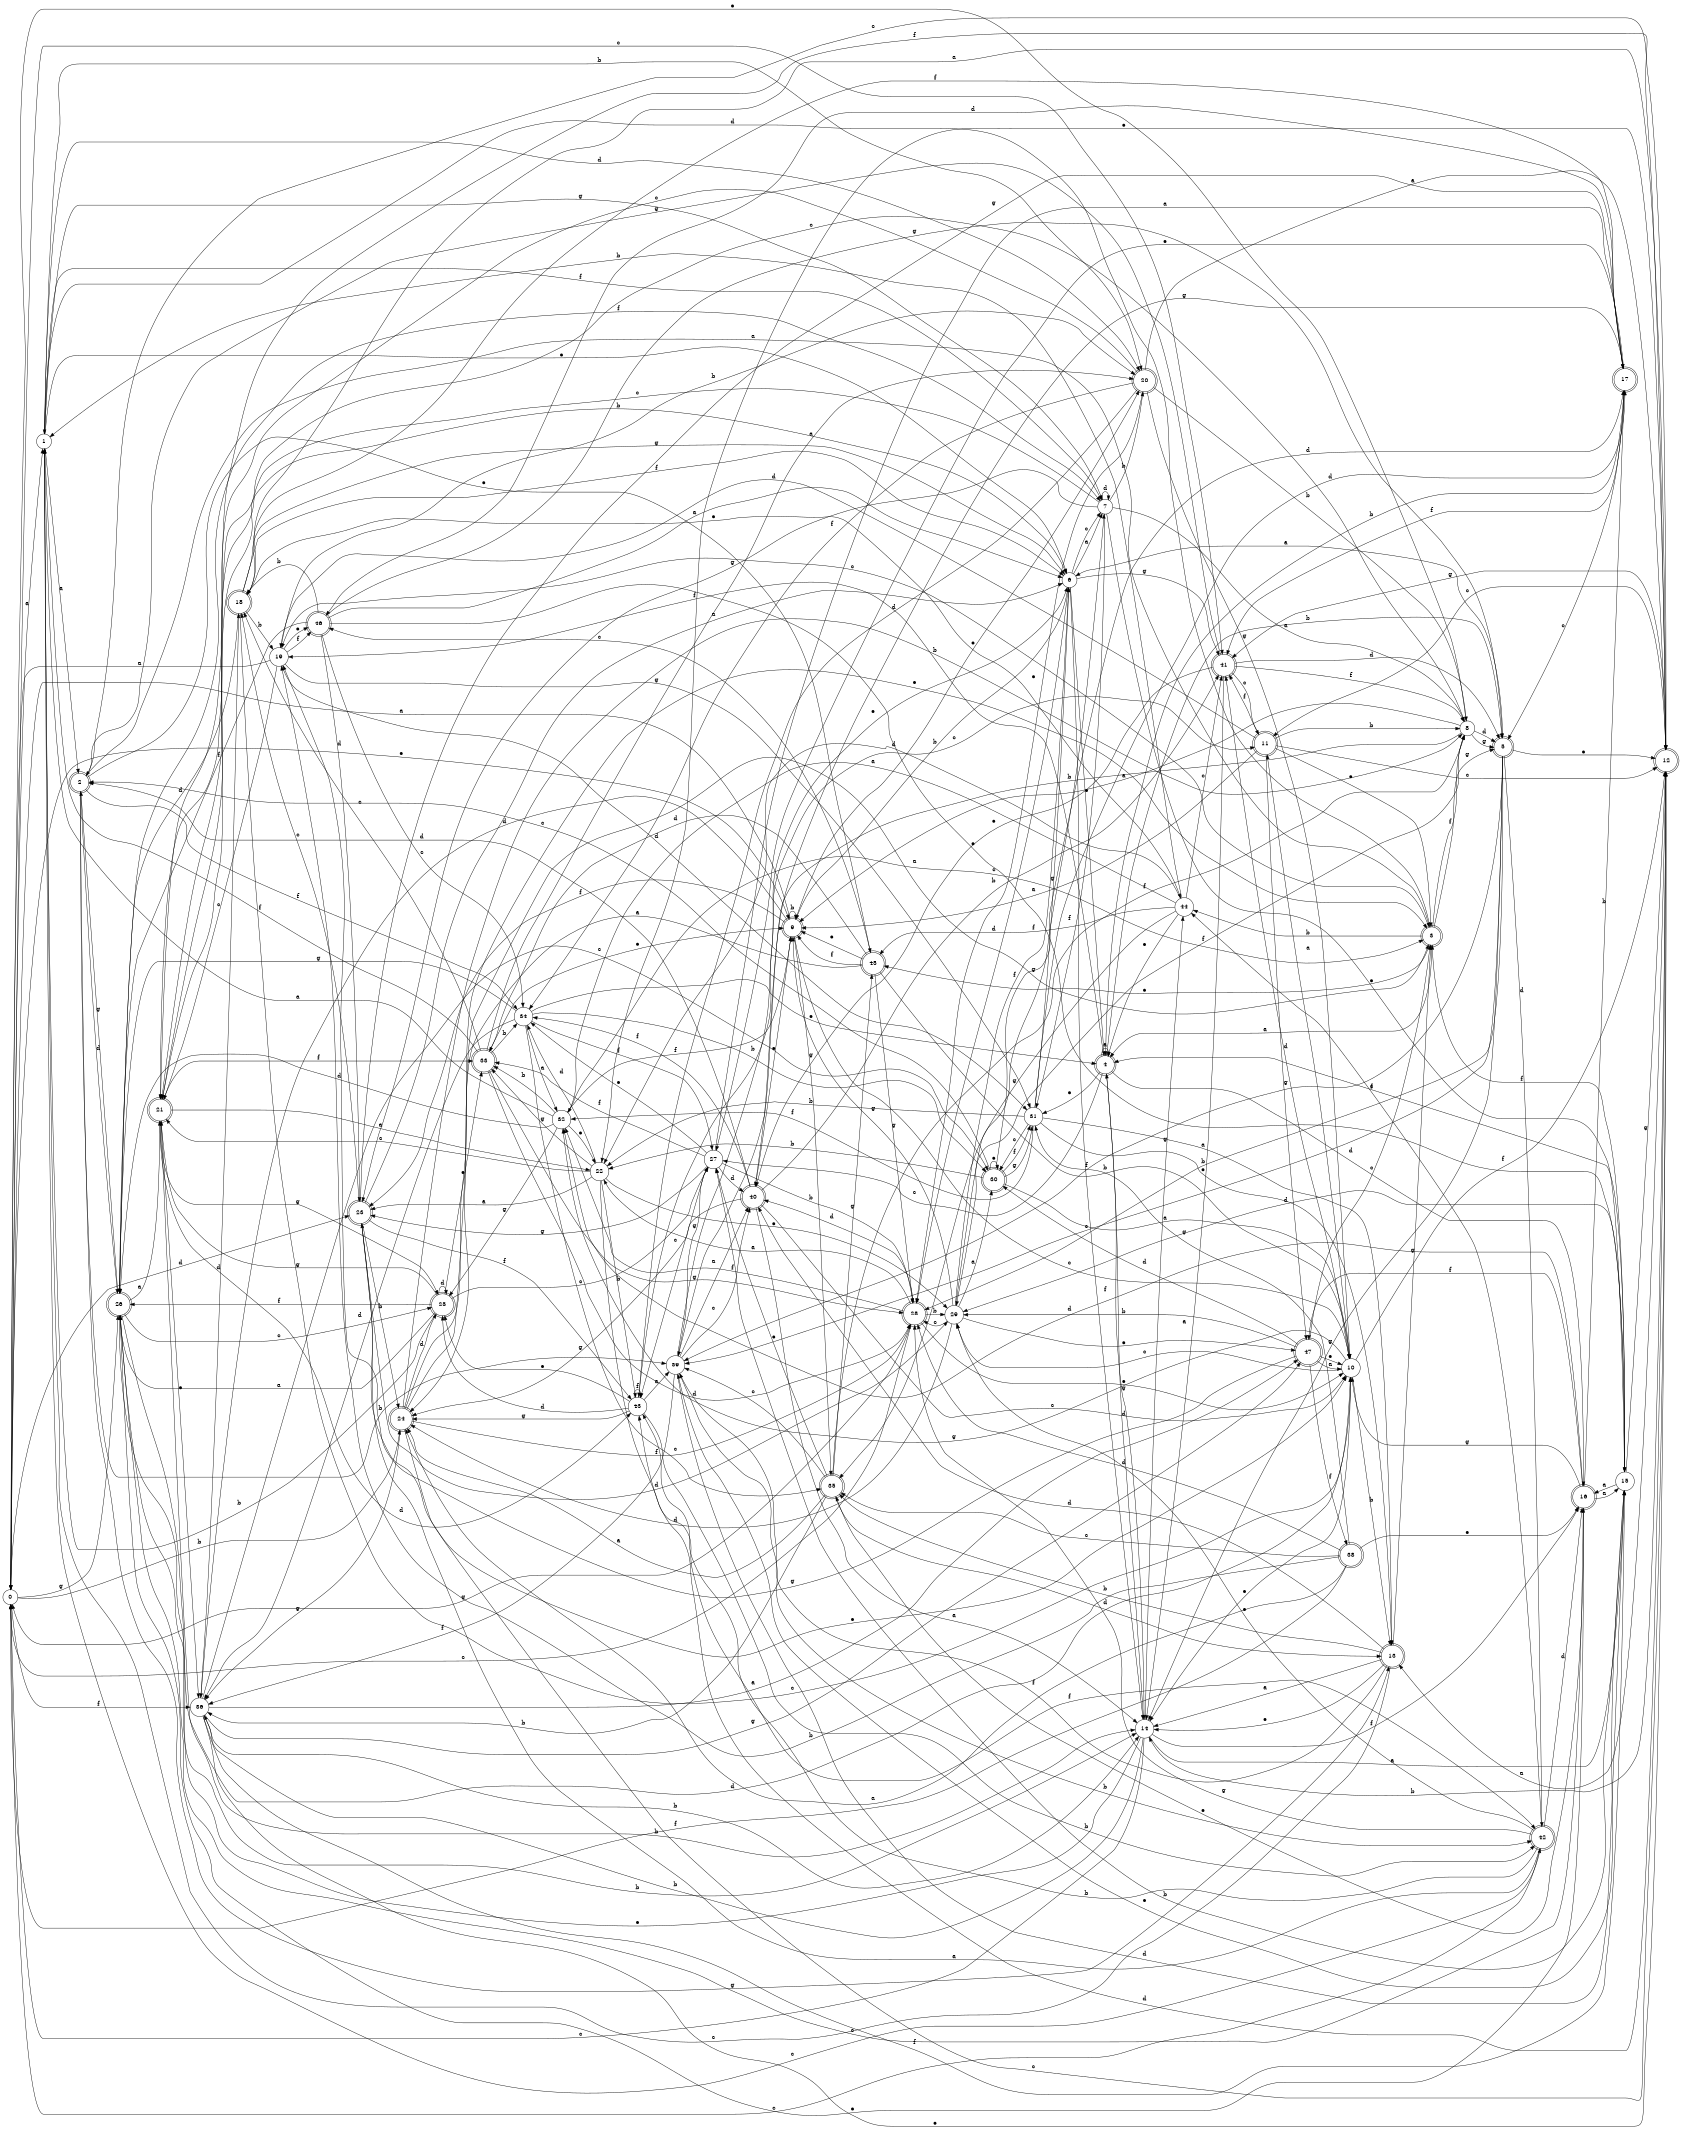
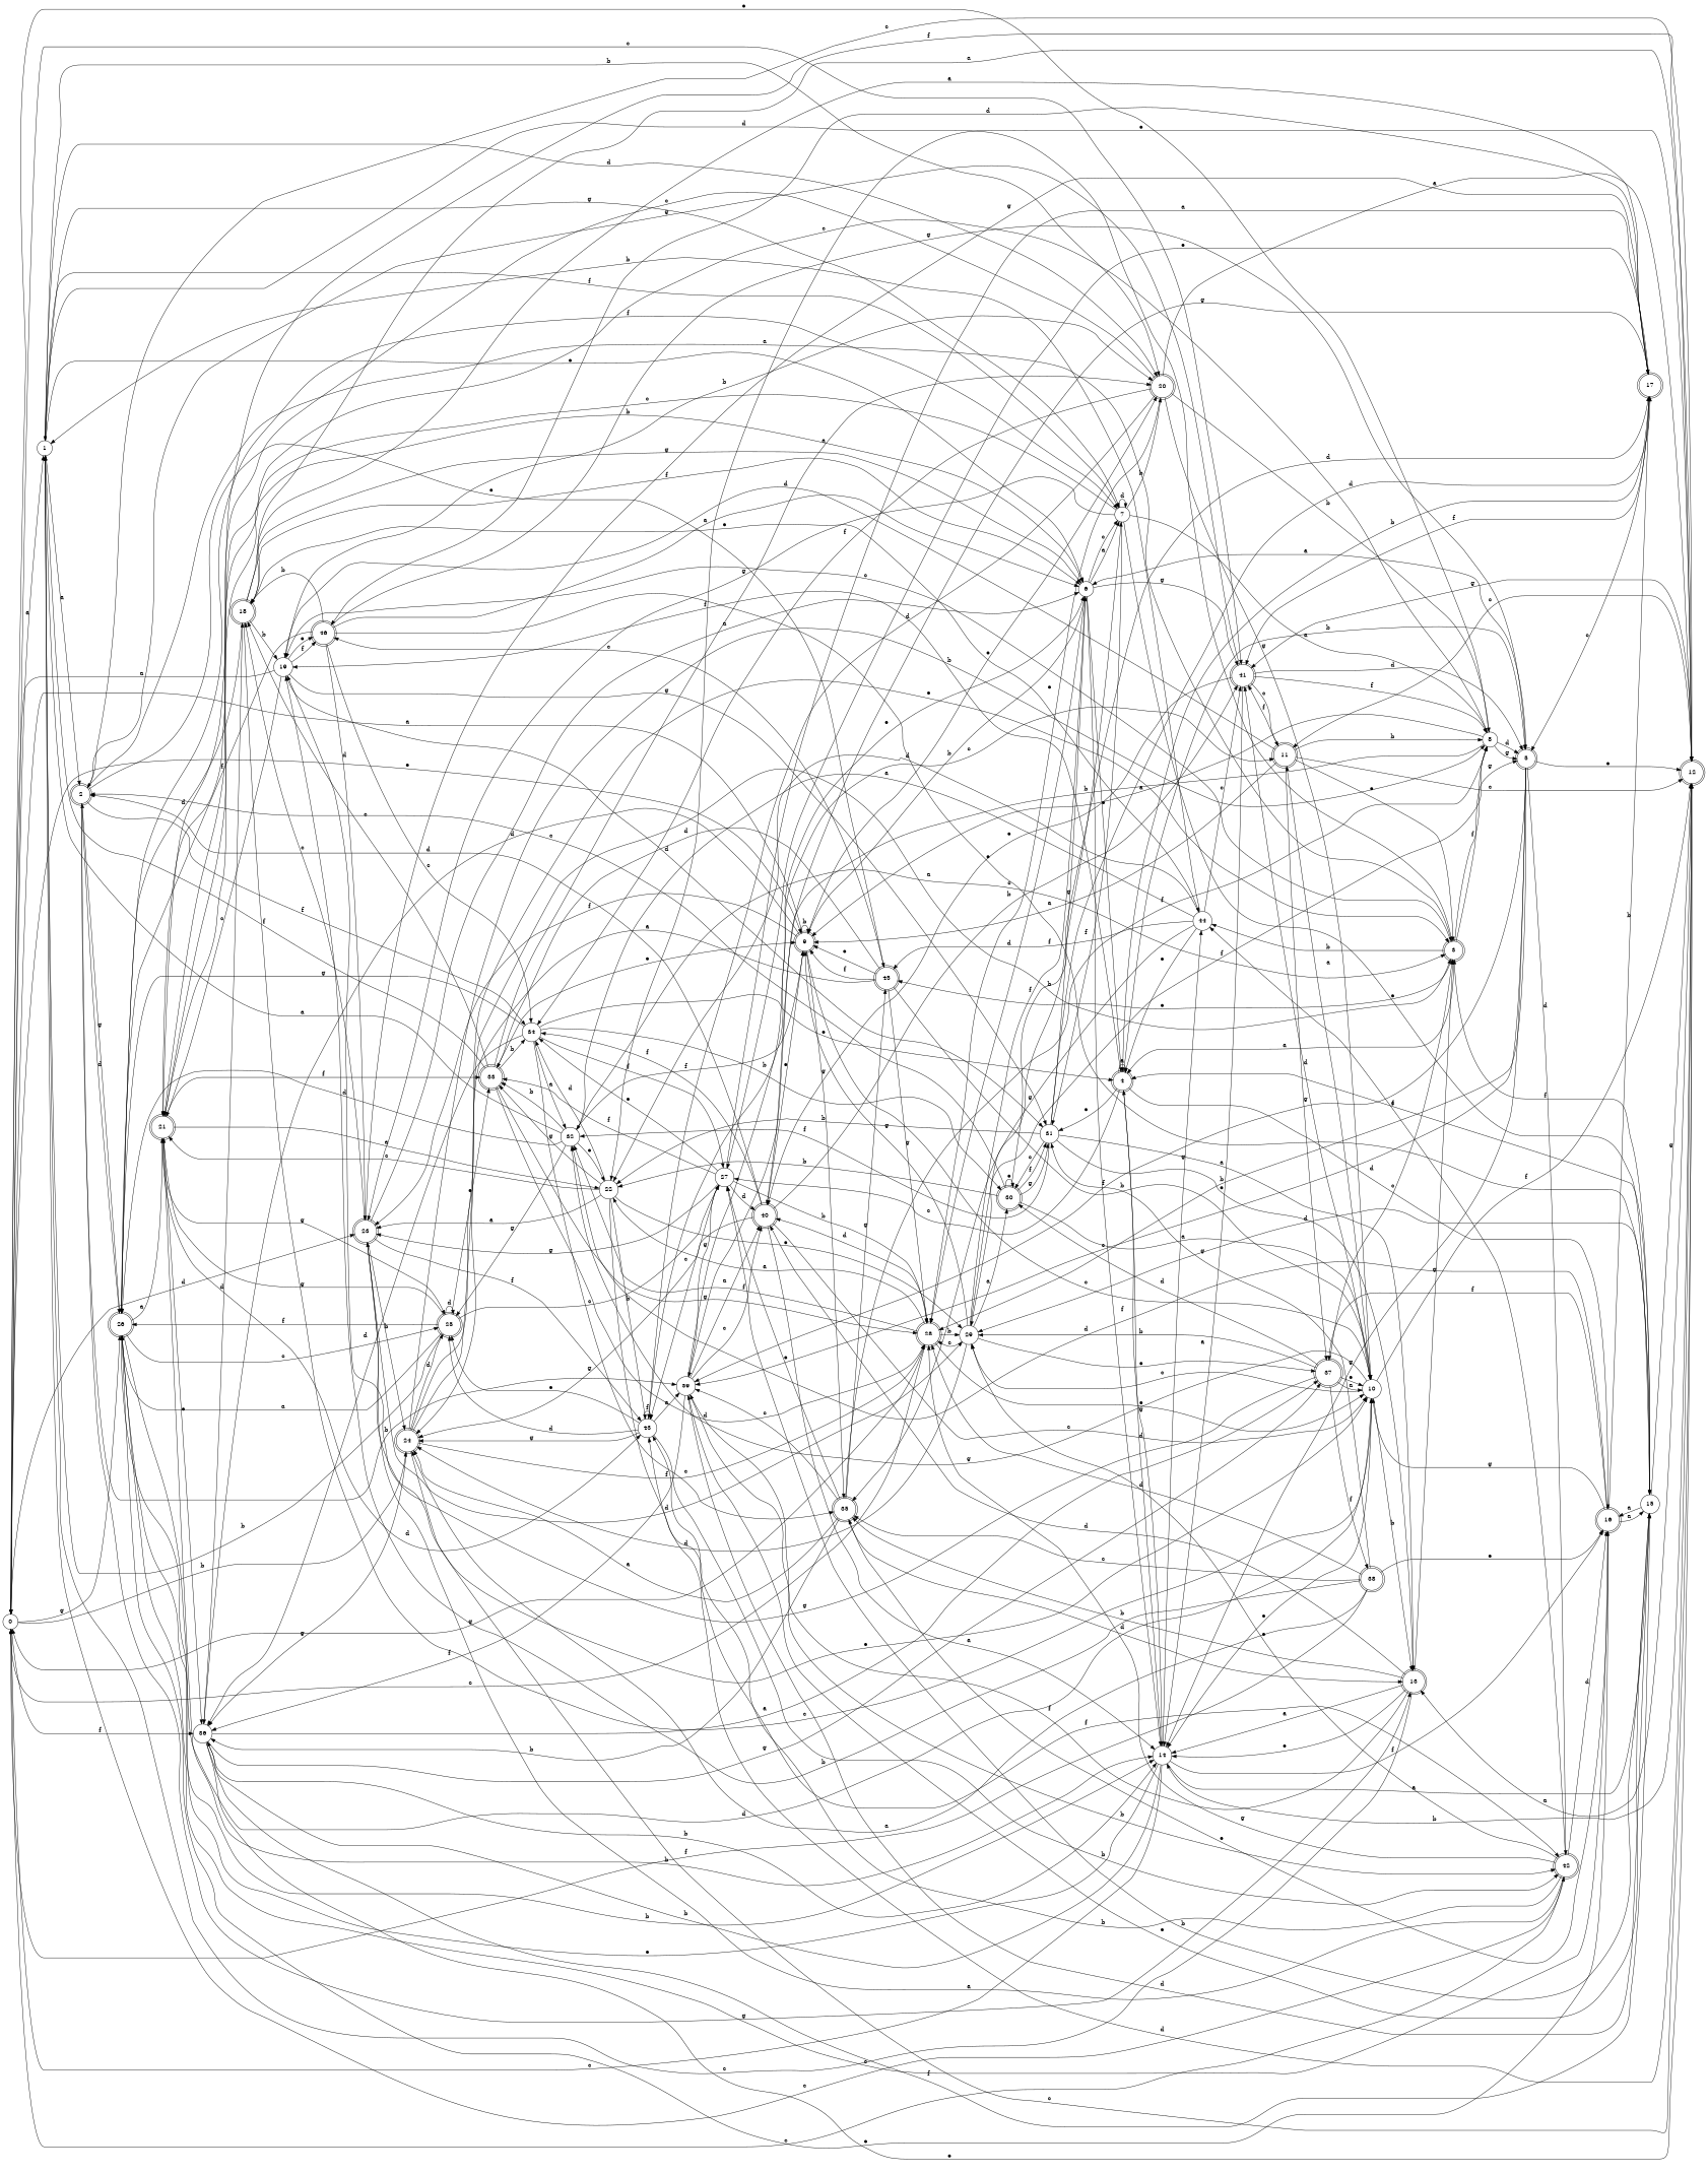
  digraph {
    rankdir=LR
    node [color=black fillcolor=white shape=doublecircle style="rounded,filled"]
    n1 [label=0 shape=circle style=filled]
    n2 [label=1 shape=circle style=filled]
    n3 [label=9]
    n4 [label=23]
    n5 [label=24]
    n6 [label=26]
    n7 [label=36 shape=circle style=filled]
    n8 [label=41]
    n9 [label=2]
    n10 [label=6 shape=circle style=filled]
    n11 [label=7 shape=circle style=filled]
    n12 [label=20]
    n13 [label=42]
    n14 [label=10 shape=circle style=filled]
    n15 [label=35]
    n16 [label=29 shape=circle style=filled]
    n17 [label=43 shape=circle style=filled]
    n18 [label=17]
    n19 [label=18]
    n20 [label=3]
    n21 [label=12]
    n22 [label=8 shape=circle style=filled]
    n23 [label=28]
    n24 [label=25]
    n25 [label=14 shape=circle style=filled]
    n26 [label=16]
    n27 [label=21]
    n28 [label=15 shape=circle style=filled]
-   n29 [label=47]
+   n29 [label=37]
    n30 [label=30]
    n31 [label=5]
    n32 [label=11]
    n33 [label=40]
    n34 [label=13]
    n35 [label=34 shape=circle style=filled]
    n36 [label=39 shape=circle style=filled]
    n37 [label=45]
    n38 [label=4]
    n39 [label=31 shape=circle style=filled]
    n40 [label=44 shape=circle style=filled]
    n41 [label=19 shape=circle style=filled]
    n42 [label=22 shape=circle style=filled]
    n43 [label=27 shape=circle style=filled]
    n44 [label=32 shape=circle style=filled]
    n45 [label=46]
    n46 [label=33]
    n47 [label=38]
    n1 -> n2 [label=a]
    n1 -> n3 [label=e]
    n1 -> n4 [label=d]
    n1 -> n5 [label=b]
    n1 -> n6 [label=g]
    n1 -> n7 [label=f]
    n1 -> n8 [label=c]
    n2 -> n9 [label=a]
    n2 -> n10 [label=e]
    n2 -> n11 [label=f]
    n2 -> n11 [label=g]
    n2 -> n12 [label=b]
    n2 -> n12 [label=d]
    n2 -> n13 [label=c]
    n3 -> n1 [label=a]
    n3 -> n3 [label=b]
    n3 -> n4 [label=f]
    n3 -> n7 [label=d]
    n3 -> n12 [label=e]
    n3 -> n14 [label=c]
    n3 -> n15 [label=g]
    n4 -> n5 [label=b]
    n4 -> n10 [label=a]
    n4 -> n14 [label=e]
    n4 -> n16 [label=d]
    n4 -> n17 [label=f]
    n4 -> n18 [label=g]
    n4 -> n19 [label=c]
    n5 -> n7 [label=g]
    n5 -> n20 [label=a]
    n5 -> n20 [label=e]
    n5 -> n21 [label=c]
    n5 -> n22 [label=b]
    n5 -> n23 [label=f]
    n5 -> n24 [label=d]
    n6 -> n9 [label=g]
    n6 -> n11 [label=f]
    n6 -> n14 [label=d]
    n6 -> n24 [label=c]
    n6 -> n25 [label=b]
    n6 -> n26 [label=e]
    n6 -> n27 [label=a]
    n7 -> n19 [label=d]
    n7 -> n21 [label=e]
    n7 -> n25 [label=b]
    n7 -> n28 [label=f]
    n7 -> n29 [label=a]
    n7 -> n29 [label=g]
-   n7 -> n30 [label=c]
    n8 -> n9 [label=g]
    n8 -> n22 [label=f]
    n8 -> n25 [label=a]
    n8 -> n31 [label=d]
    n8 -> n32 [label=c]
    n8 -> n33 [label=e]
    n9 -> n6 [label=d]
    n9 -> n20 [label=a]
    n9 -> n21 [label=c]
    n9 -> n34 [label=g]
    n9 -> n35 [label=f]
    n9 -> n36 [label=b]
    n9 -> n37 [label=e]
    n10 -> n3 [label=b]
    n10 -> n8 [label=g]
    n10 -> n11 [label=a]
    n10 -> n11 [label=c]
    n10 -> n23 [label=d]
    n10 -> n25 [label=f]
    n10 -> n38 [label=e]
    n11 -> n4 [label=g]
    n11 -> n11 [label=d]
    n11 -> n12 [label=b]
    n11 -> n22 [label=a]
    n11 -> n27 [label=c]
    n11 -> n28 [label=e]
    n11 -> n39 [label=f]
    n12 -> n14 [label=g]
    n12 -> n17 [label=d]
    n12 -> n21 [label=a]
    n12 -> n22 [label=b]
    n12 -> n23 [label=e]
    n12 -> n27 [label=c]
    n12 -> n35 [label=f]
    n13 -> n1 [label=c]
    n13 -> n4 [label=a]
    n13 -> n16 [label=e]
    n13 -> n17 [label=b]
    n13 -> n23 [label=g]
    n13 -> n26 [label=d]
    n13 -> n40 [label=f]
    n14 -> n8 [label=d]
    n14 -> n16 [label=c]
    n14 -> n21 [label=f]
    n14 -> n25 [label=e]
    n14 -> n32 [label=a]
    n14 -> n34 [label=b]
    n14 -> n44 [label=g]
    n15 -> n5 [label=a]
    n15 -> n7 [label=b]
    n15 -> n22 [label=f]
    n15 -> n34 [label=d]
    n15 -> n36 [label=c]
    n15 -> n37 [label=g]
    n15 -> n43 [label=e]
    n16 -> n3 [label=g]
    n16 -> n5 [label=d]
    n16 -> n10 [label=f]
-   n16 -> n11 [label=g]
+   n16 -> n11 [label=b]
    n16 -> n23 [label=c]
    n16 -> n29 [label=e]
    n16 -> n30 [label=a]
    n17 -> n5 [label=g]
    n17 -> n13 [label=b]
    n17 -> n17 [label=f]
    n17 -> n24 [label=d]
    n17 -> n24 [label=e]
    n17 -> n32 [label=c]
    n17 -> n36 [label=a]
    n18 -> n8 [label=f]
-   n18 -> n19 [label=f]
+   n18 -> n19 [label=a]
    n18 -> n31 [label=c]
    n18 -> n33 [label=g]
    n18 -> n38 [label=b]
    n18 -> n43 [label=e]
    n18 -> n45 [label=d]
    n19 -> n6 [label=d]
    n19 -> n10 [label=f]
    n19 -> n10 [label=g]
    n19 -> n14 [label=c]
    n19 -> n21 [label=a]
    n19 -> n40 [label=e]
    n19 -> n41 [label=b]
    n20 -> n2 [label=d]
    n20 -> n22 [label=f]
    n20 -> n31 [label=g]
    n20 -> n37 [label=e]
    n20 -> n38 [label=a]
    n20 -> n40 [label=b]
    n20 -> n41 [label=c]
    n21 -> n8 [label=g]
    n21 -> n17 [label=d]
    n21 -> n25 [label=b]
    n21 -> n27 [label=f]
    n21 -> n32 [label=c]
    n21 -> n34 [label=a]
    n21 -> n42 [label=e]
    n22 -> n1 [label=e]
    n22 -> n3 [label=a]
    n22 -> n16 [label=f]
    n22 -> n27 [label=c]
    n22 -> n31 [label=d]
    n22 -> n31 [label=g]
    n22 -> n36 [label=b]
    n23 -> n1 [label=c]
    n23 -> n1 [label=g]
    n23 -> n14 [label=e]
    n23 -> n16 [label=b]
    n23 -> n33 [label=d]
    n23 -> n42 [label=a]
    n23 -> n44 [label=f]
    n24 -> n2 [label=b]
    n24 -> n6 [label=a]
    n24 -> n6 [label=f]
    n24 -> n24 [label=d]
    n24 -> n27 [label=g]
    n24 -> n43 [label=c]
    n24 -> n46 [label=e]
    n25 -> n1 [label=c]
    n25 -> n6 [label=e]
    n25 -> n7 [label=b]
    n25 -> n26 [label=f]
    n25 -> n28 [label=a]
    n25 -> n38 [label=d]
    n25 -> n40 [label=g]
    n26 -> n6 [label=c]
    n26 -> n14 [label=g]
    n26 -> n15 [label=e]
    n26 -> n18 [label=b]
    n26 -> n28 [label=a]
    n26 -> n29 [label=f]
    n26 -> n44 [label=d]
    n27 -> n7 [label=e]
    n27 -> n10 [label=b]
    n27 -> n17 [label=d]
    n27 -> n24 [label=g]
    n27 -> n25 [label=b]
    n27 -> n42 [label=a]
    n27 -> n46 [label=f]
    n28 -> n16 [label=d]
    n28 -> n20 [label=f]
    n28 -> n21 [label=g]
    n28 -> n26 [label=a]
    n28 -> n36 [label=e]
    n28 -> n38 [label=c]
    n28 -> n43 [label=b]
    n29 -> n14 [label=a]
    n29 -> n14 [label=e]
    n29 -> n16 [label=b]
    n29 -> n20 [label=c]
    n29 -> n30 [label=d]
    n29 -> n41 [label=g]
    n29 -> n47 [label=f]
    n30 -> n9 [label=c]
    n30 -> n14 [label=a]
    n30 -> n18 [label=d]
    n30 -> n30 [label=e]
    n30 -> n39 [label=f]
    n30 -> n39 [label=g]
    n30 -> n42 [label=b]
    n31 -> n10 [label=a]
    n31 -> n13 [label=d]
    n31 -> n21 [label=e]
    n31 -> n23 [label=b]
    n31 -> n25 [label=g]
    n31 -> n36 [label=c]
    n31 -> n36 [label=f]
    n32 -> n3 [label=a]
    n32 -> n8 [label=f]
    n32 -> n20 [label=e]
    n32 -> n21 [label=c]
    n32 -> n22 [label=b]
    n32 -> n29 [label=g]
    n32 -> n41 [label=d]
    n33 -> n3 [label=e]
    n33 -> n5 [label=g]
    n33 -> n8 [label=b]
    n33 -> n9 [label=d]
    n33 -> n14 [label=c]
    n33 -> n25 [label=a]
    n33 -> n35 [label=f]
    n34 -> n2 [label=c]
    n34 -> n15 [label=b]
    n34 -> n20 [label=g]
    n34 -> n25 [label=a]
    n34 -> n25 [label=e]
    n34 -> n33 [label=d]
    n34 -> n36 [label=f]
    n35 -> n6 [label=g]
    n35 -> n7 [label=d]
    n35 -> n15 [label=c]
    n35 -> n30 [label=b]
    n35 -> n38 [label=e]
    n35 -> n43 [label=f]
    n35 -> n44 [label=a]
    n36 -> n7 [label=f]
    n36 -> n10 [label=e]
    n36 -> n13 [label=b]
    n36 -> n28 [label=d]
    n36 -> n33 [label=a]
    n36 -> n33 [label=c]
    n36 -> n43 [label=g]
    n37 -> n3 [label=e]
    n37 -> n3 [label=f]
    n37 -> n5 [label=a]
    n37 -> n14 [label=b]
    n37 -> n23 [label=g]
    n37 -> n45 [label=c]
    n37 -> n46 [label=d]
    n38 -> n25 [label=g]
    n38 -> n26 [label=d]
    n38 -> n31 [label=b]
    n38 -> n38 [label=a]
    n38 -> n39 [label=e]
    n38 -> n41 [label=f]
    n38 -> n43 [label=c]
    n39 -> n10 [label=g]
    n39 -> n18 [label=d]
    n39 -> n30 [label=c]
    n39 -> n34 [label=a]
    n39 -> n34 [label=e]
    n39 -> n42 [label=b]
    n39 -> n44 [label=f]
    n40 -> n2 [label=b]
    n40 -> n8 [label=c]
    n40 -> n15 [label=g]
    n40 -> n37 [label=f]
    n40 -> n38 [label=e]
    n40 -> n42 [label=d]
    n40 -> n44 [label=a]
    n41 -> n1 [label=a]
    n41 -> n12 [label=b]
    n41 -> n27 [label=c]
    n41 -> n39 [label=d]
    n41 -> n39 [label=g]
    n41 -> n45 [label=e]
    n41 -> n45 [label=f]
    n42 -> n4 [label=a]
    n42 -> n13 [label=f]
    n42 -> n16 [label=e]
    n42 -> n17 [label=b]
    n42 -> n27 [label=c]
    n42 -> n35 [label=d]
    n42 -> n46 [label=g]
    n43 -> n4 [label=g]
    n43 -> n17 [label=c]
    n43 -> n18 [label=a]
    n43 -> n23 [label=b]
    n43 -> n33 [label=d]
    n43 -> n35 [label=e]
    n43 -> n46 [label=f]
    n44 -> n2 [label=a]
    n44 -> n3 [label=f]
    n44 -> n6 [label=d]
    n44 -> n20 [label=c]
    n44 -> n24 [label=g]
    n44 -> n42 [label=e]
    n44 -> n46 [label=b]
    n45 -> n4 [label=d]
    n45 -> n6 [label=f]
    n45 -> n10 [label=a]
    n45 -> n19 [label=b]
    n45 -> n28 [label=e]
    n45 -> n31 [label=g]
    n45 -> n35 [label=c]
    n46 -> n2 [label=f]
    n46 -> n3 [label=e]
    n46 -> n12 [label=a]
    n46 -> n19 [label=c]
    n46 -> n23 [label=d]
    n46 -> n23 [label=g]
    n46 -> n35 [label=b]
    n47 -> n1 [label=f]
    n47 -> n5 [label=a]
    n47 -> n15 [label=c]
    n47 -> n23 [label=d]
    n47 -> n26 [label=e]
    n47 -> n39 [label=g]
    n47 -> n41 [label=b]
  }
